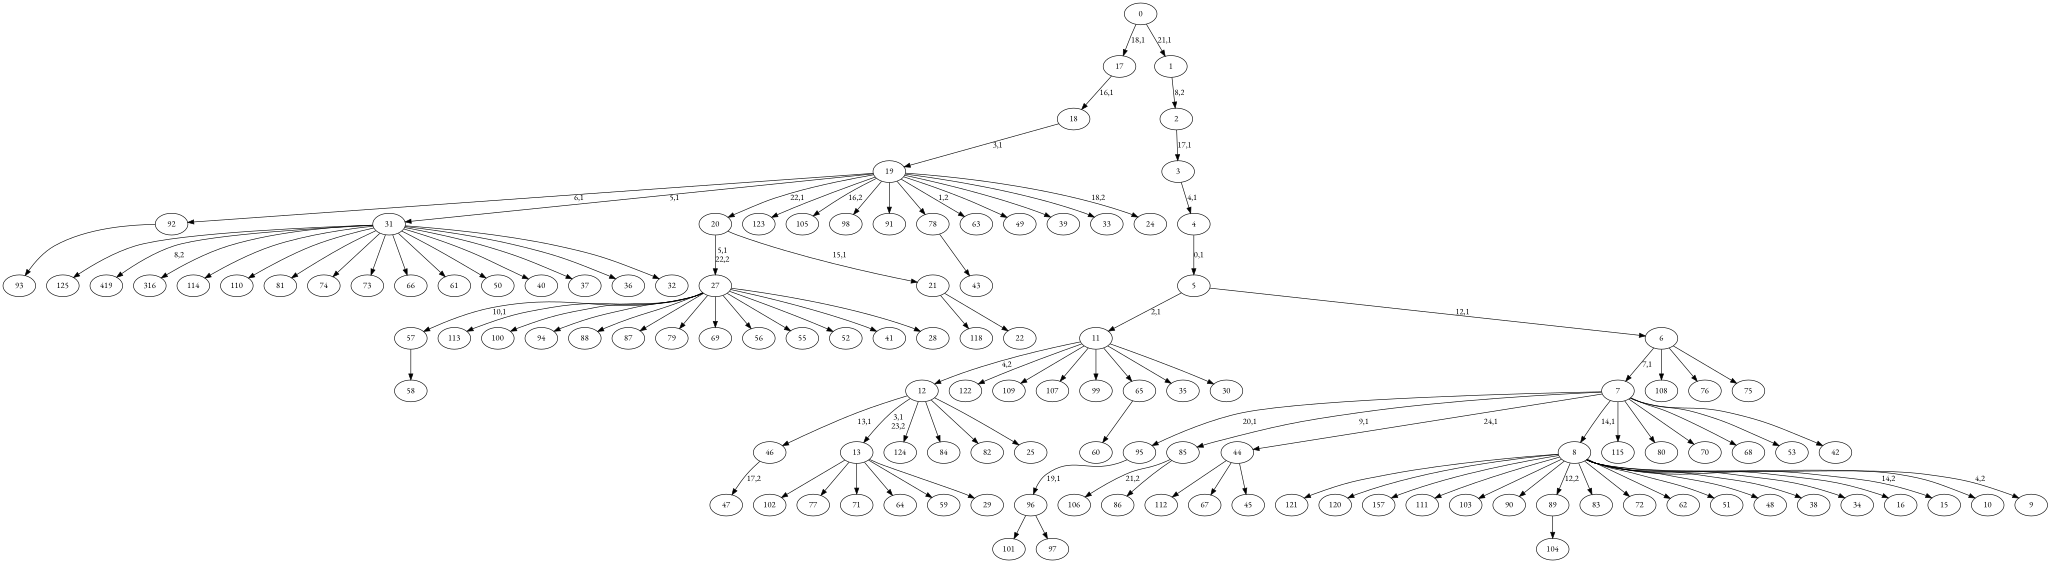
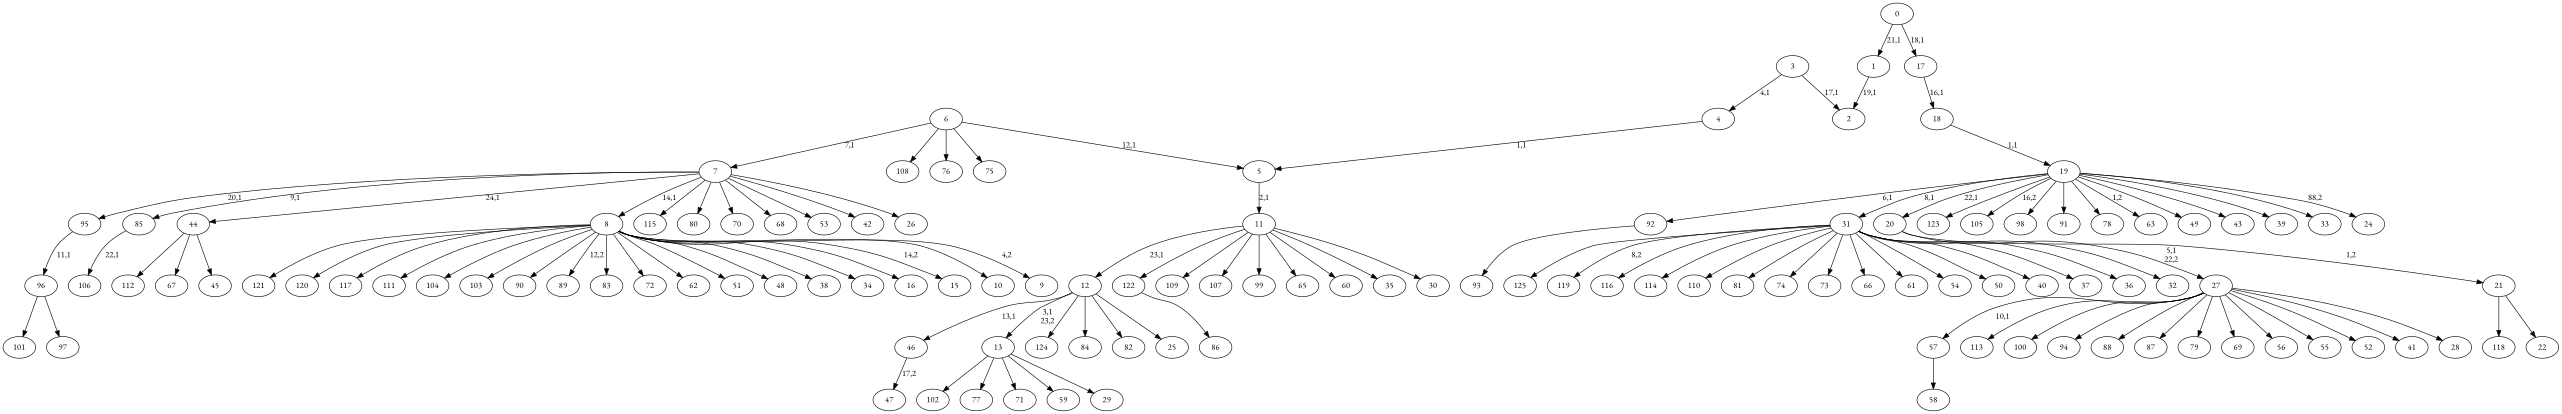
  digraph {
    fontname="EB Garamond"
    node [fontname="EB Garamond"]
    edge [fontname="EB Garamond"]
    96
    101
    97
    95
    92
    93
    85
    106
    86
    57
    58
    46
    47
    44
    112
    67
    45
    31
    125
-   119 [label=419]
-   116 [label=316]
+   119
+   116
    114
    110
    81
    74
    73
    66
    61
+   54
    50
    40
    37
    36
    32
    27
    113
    100
    94
    88
    87
    79
    69
    56
    55
    52
    41
    28
    21
    118
    22
    20
    19
    123
    105
    98
    91
    78
    63
    49
    43
    39
    33
    24
    18
    17
    13
    102
    77
    71
-   64
    59
    29
    12
    124
    84
    82
    25
    11
    122
    109
    107
    99
    65
    60
    35
    30
    8
    121
    120
-   117 [label=157]
+   117
    111
    104
    103
    90
    89
    83
    72
    62
    51
    48
    38
    34
    16
    15
    10
    9
    7
    115
    80
    70
    68
    53
    42
+   26
    6
    108
    76
    75
    5
    4
    3
    2
    1
    0
    96 -> 101
    96 -> 97
-   95 -> 96 [label="19,1"]
+   95 -> 96 [label="11,1"]
    92 -> 93
-   85 -> 106 [label="21,2"]
-   85 -> 86
+   85 -> 106 [label="22,1"]
+   122 -> 86
    57 -> 58
    46 -> 47 [label="17,2"]
    44 -> 112
    44 -> 67
    44 -> 45
    31 -> 125
    31 -> 119 [label="8,2"]
    31 -> 116
    31 -> 114
    31 -> 110
    31 -> 81
    31 -> 74
    31 -> 73
    31 -> 66
    31 -> 61
+   31 -> 54
    31 -> 50
    31 -> 40
    31 -> 37
    31 -> 36
    31 -> 32
    27 -> 57 [label="10,1"]
    27 -> 113
    27 -> 100
    27 -> 94
    27 -> 88
    27 -> 87
    27 -> 79
    27 -> 69
    27 -> 56
    27 -> 55
    27 -> 52
    27 -> 41
    27 -> 28
    21 -> 118
    21 -> 22
    20 -> 27 [label="5,1\n22,2"]
-   20 -> 21 [label="15,1"]
+   20 -> 21 [label="1,2"]
    19 -> 92 [label="6,1"]
-   19 -> 31 [label="5,1"]
+   19 -> 31 [label="8,1"]
    19 -> 20 [label="22,1"]
    19 -> 123
    19 -> 105 [label="16,2"]
    19 -> 98
    19 -> 91
    19 -> 78
    19 -> 63 [label="1,2"]
    19 -> 49
-   78 -> 43
+   19 -> 43
    19 -> 39
    19 -> 33
-   19 -> 24 [label="18,2"]
-   18 -> 19 [label="3,1"]
+   19 -> 24 [label="88,2"]
+   18 -> 19 [label="1,1"]
    17 -> 18 [label="16,1"]
    13 -> 102
    13 -> 77
    13 -> 71
-   13 -> 64
    13 -> 59
    13 -> 29
    12 -> 46 [label="13,1"]
    12 -> 13 [label="3,1\n23,2"]
    12 -> 124
    12 -> 84
    12 -> 82
    12 -> 25
-   11 -> 12 [label="4,2"]
+   11 -> 12 [label="23,1"]
    11 -> 122
    11 -> 109
    11 -> 107
    11 -> 99
    11 -> 65
-   65 -> 60
+   11 -> 60
    11 -> 35
    11 -> 30
    8 -> 121
    8 -> 120
    8 -> 117
    8 -> 111
-   89 -> 104
+   8 -> 104
    8 -> 103
    8 -> 90
    8 -> 89 [label="12,2"]
    8 -> 83
    8 -> 72
    8 -> 62
    8 -> 51
    8 -> 48
    8 -> 38
    8 -> 34
    8 -> 16
    8 -> 15 [label="14,2"]
    8 -> 10
    8 -> 9 [label="4,2"]
    7 -> 95 [label="20,1"]
    7 -> 85 [label="9,1"]
    7 -> 44 [label="24,1"]
    7 -> 8 [label="14,1"]
    7 -> 115
    7 -> 80
    7 -> 70
    7 -> 68
    7 -> 53
    7 -> 42
+   7 -> 26
    6 -> 7 [label="7,1"]
    6 -> 108
    6 -> 76
    6 -> 75
    5 -> 11 [label="2,1"]
-   5 -> 6 [label="12,1"]
-   4 -> 5 [label="0,1"]
+   6 -> 5 [label="12,1"]
+   4 -> 5 [label="1,1"]
    3 -> 4 [label="4,1"]
-   2 -> 3 [label="17,1"]
-   1 -> 2 [label="8,2"]
+   3 -> 2 [label="17,1"]
+   1 -> 2 [label="19,1"]
    0 -> 17 [label="18,1"]
    0 -> 1 [label="21,1"]
  }
